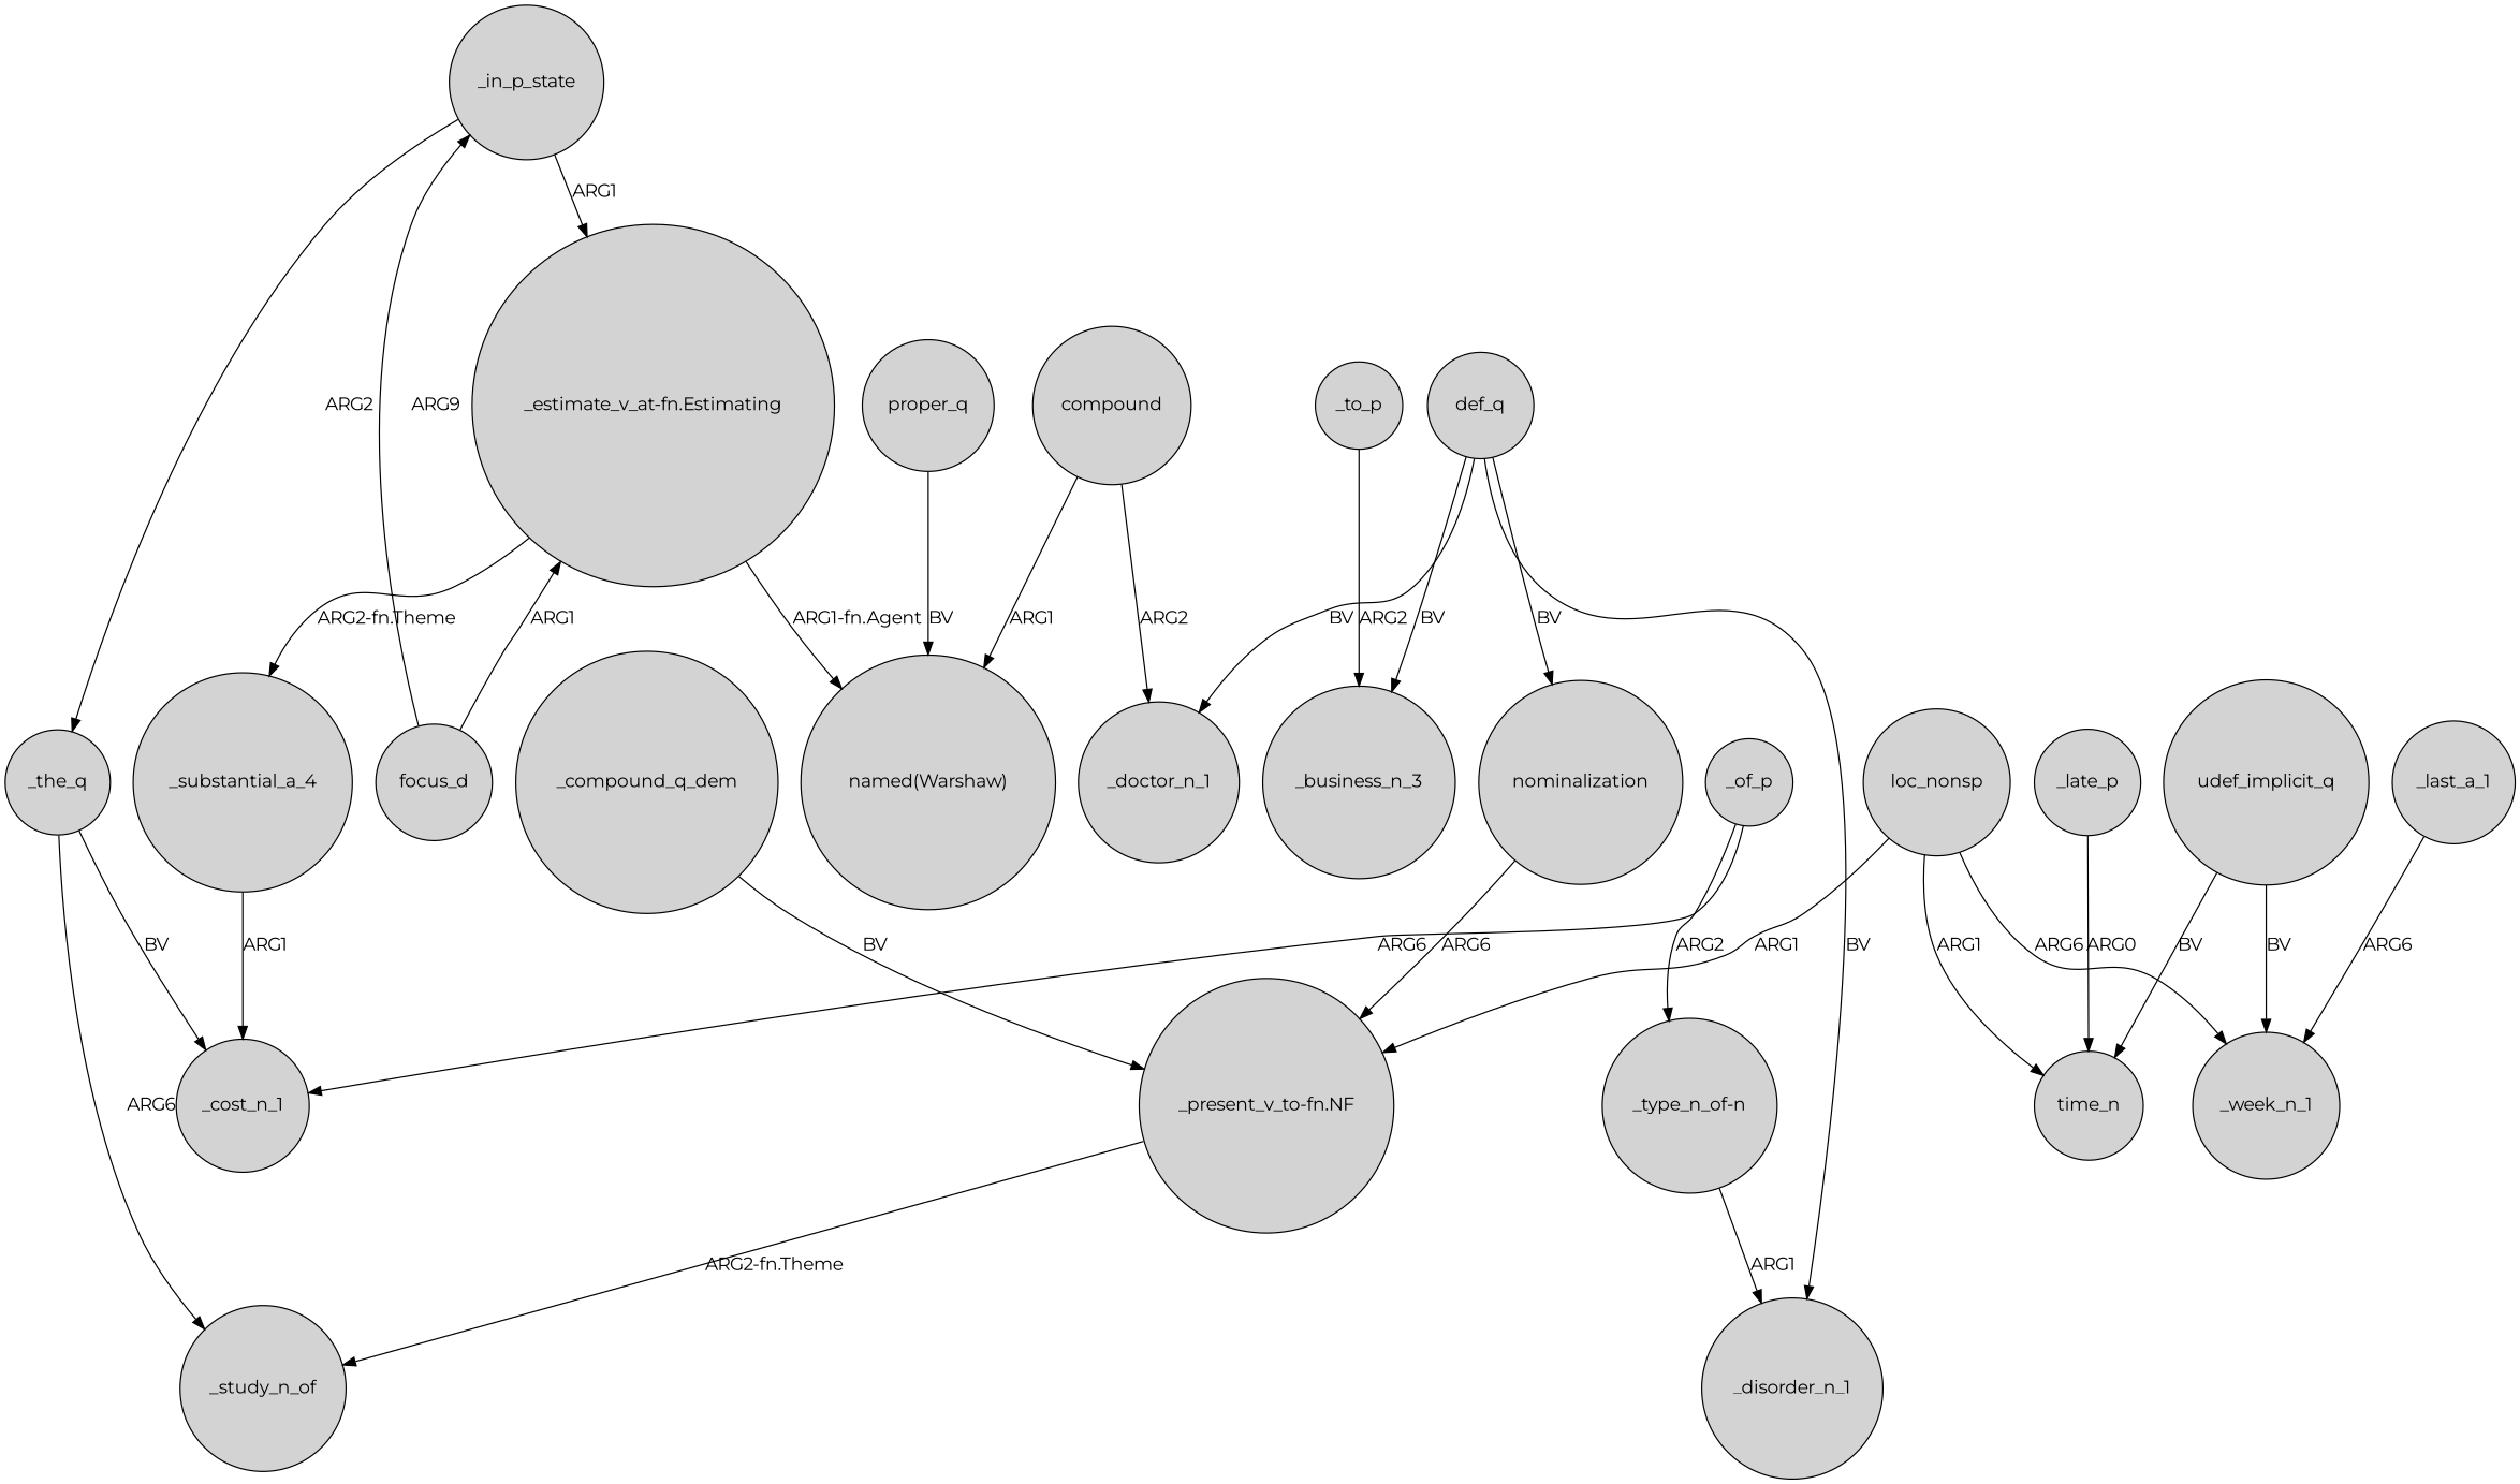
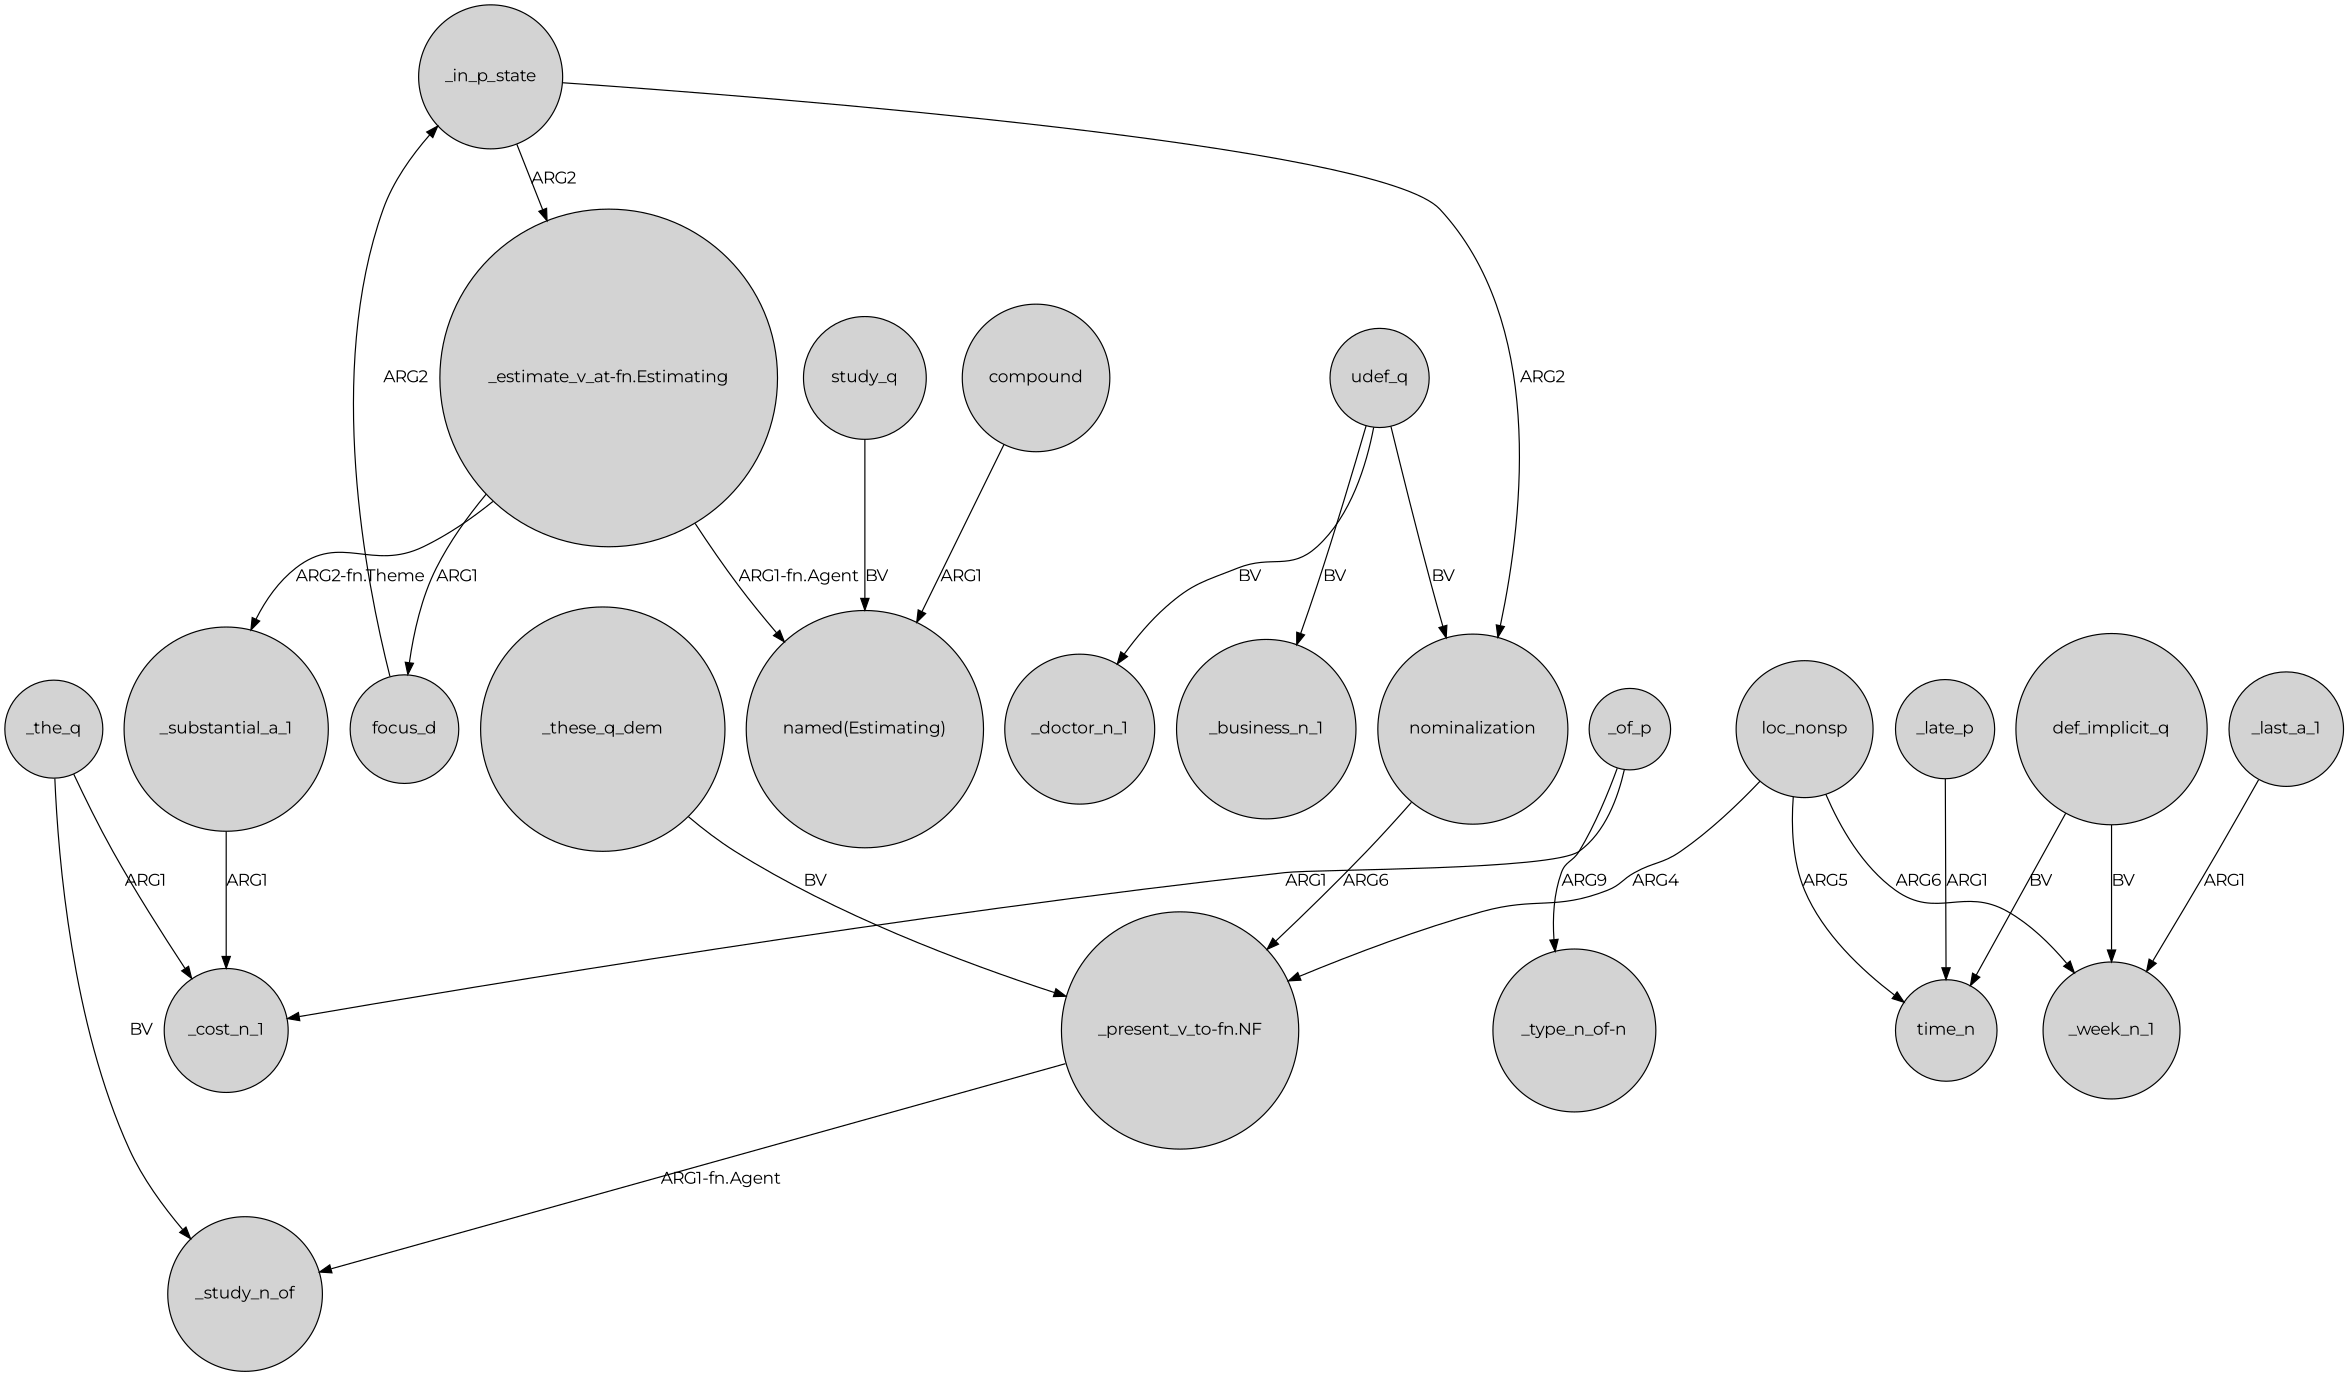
  digraph {
    fontname=Montserrat
    node [fontname=Montserrat shape=circle style=filled]
    edge [fontname=Montserrat]
    _the_q
    _study_n_of
    _cost_n_1
    _late_p
    time_n
-   proper_q
-   "named(Warshaw)"
+   proper_q [label=study_q]
+   "named(Warshaw)" [label="named(Estimating)"]
    compound
    _doctor_n_1
    nominalization
    "_present_v_to-fn.NF"
-   def_implicit_q [label=udef_implicit_q]
+   def_implicit_q
    _week_n_1
    _in_p_state
    "_estimate_v_at-fn.Estimating"
-   _substantial_a_1 [label=_substantial_a_4]
+   _substantial_a_1
    "_type_n_of-n"
-   _disorder_n_1
    focus_d
    _of_p
-   _to_p
-   _business_n_1 [label=_business_n_3]
-   _these_q_dem [label=_compound_q_dem]
+   _business_n_1
+   _these_q_dem
    loc_nonsp
-   udef_q [label=def_q]
+   udef_q
    _last_a_1
-   _the_q -> _study_n_of [label=ARG6]
-   _the_q -> _cost_n_1 [label=BV]
-   _late_p -> time_n [label=ARG0]
+   _the_q -> _study_n_of [label=BV]
+   _the_q -> _cost_n_1 [label=ARG1]
+   _late_p -> time_n [label=ARG1]
    proper_q -> "named(Warshaw)" [label=BV]
    compound -> "named(Warshaw)" [label=ARG1]
-   compound -> _doctor_n_1 [label=ARG2]
    nominalization -> "_present_v_to-fn.NF" [label=ARG6]
-   "_present_v_to-fn.NF" -> _study_n_of [label="ARG2-fn.Theme"]
+   "_present_v_to-fn.NF" -> _study_n_of [label="ARG1-fn.Agent"]
    def_implicit_q -> time_n [label=BV]
    def_implicit_q -> _week_n_1 [label=BV]
-   _in_p_state -> _the_q [label=ARG2]
-   _in_p_state -> "_estimate_v_at-fn.Estimating" [label=ARG1]
+   _in_p_state -> nominalization [label=ARG2]
+   _in_p_state -> "_estimate_v_at-fn.Estimating" [label=ARG2]
    "_estimate_v_at-fn.Estimating" -> "named(Warshaw)" [label="ARG1-fn.Agent"]
    "_estimate_v_at-fn.Estimating" -> _substantial_a_1 [label="ARG2-fn.Theme"]
    _substantial_a_1 -> _cost_n_1 [label=ARG1]
-   "_type_n_of-n" -> _disorder_n_1 [label=ARG1]
-   focus_d -> _in_p_state [label=ARG9]
-   focus_d -> "_estimate_v_at-fn.Estimating" [label=ARG1]
-   _of_p -> _cost_n_1 [label=ARG6]
-   _of_p -> "_type_n_of-n" [label=ARG2]
-   _to_p -> _business_n_1 [label=ARG2]
+   focus_d -> _in_p_state [label=ARG2]
+   "_estimate_v_at-fn.Estimating" -> focus_d [label=ARG1]
+   _of_p -> _cost_n_1 [label=ARG1]
+   _of_p -> "_type_n_of-n" [label=ARG9]
    _these_q_dem -> "_present_v_to-fn.NF" [label=BV]
-   loc_nonsp -> time_n [label=ARG1]
-   loc_nonsp -> "_present_v_to-fn.NF" [label=ARG1]
+   loc_nonsp -> time_n [label=ARG5]
+   loc_nonsp -> "_present_v_to-fn.NF" [label=ARG4]
    loc_nonsp -> _week_n_1 [label=ARG6]
    udef_q -> _doctor_n_1 [label=BV]
    udef_q -> nominalization [label=BV]
-   udef_q -> _disorder_n_1 [label=BV]
    udef_q -> _business_n_1 [label=BV]
-   _last_a_1 -> _week_n_1 [label=ARG6]
+   _last_a_1 -> _week_n_1 [label=ARG1]
  }
